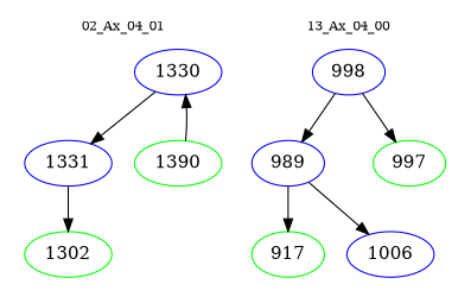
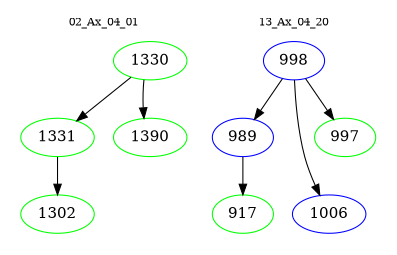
  digraph {
    node [color=blue]
    edge [color=black]
-   n1 [label=1330]
-   n2 [label=1331]
+   n1 [color=green label=1330]
+   n2 [color=green label=1331]
    n3 [color=green label=1390]
    n4 [color=green label=1302]
    n5 [label=998]
    n6 [label=989]
    n7 [label=1006]
    n8 [color=green label=997]
    n9 [color=green label=917]
    subgraph cluster_1 {
      color=white
      fontsize=10
      label="02_Ax_04_01"
      n1
      n2
      n3
      n4
    }
    subgraph cluster_2 {
      color=white
      fontsize=10
-     label="13_Ax_04_00"
+     label="13_Ax_04_20"
      n5
      n6
      n7
      n8
      n9
    }
    n1 -> n2
-   n3 -> n1
+   n1 -> n3
    n2 -> n4
    n5 -> n6
-   n6 -> n7
+   n5 -> n7
    n5 -> n8
    n6 -> n9
  }
